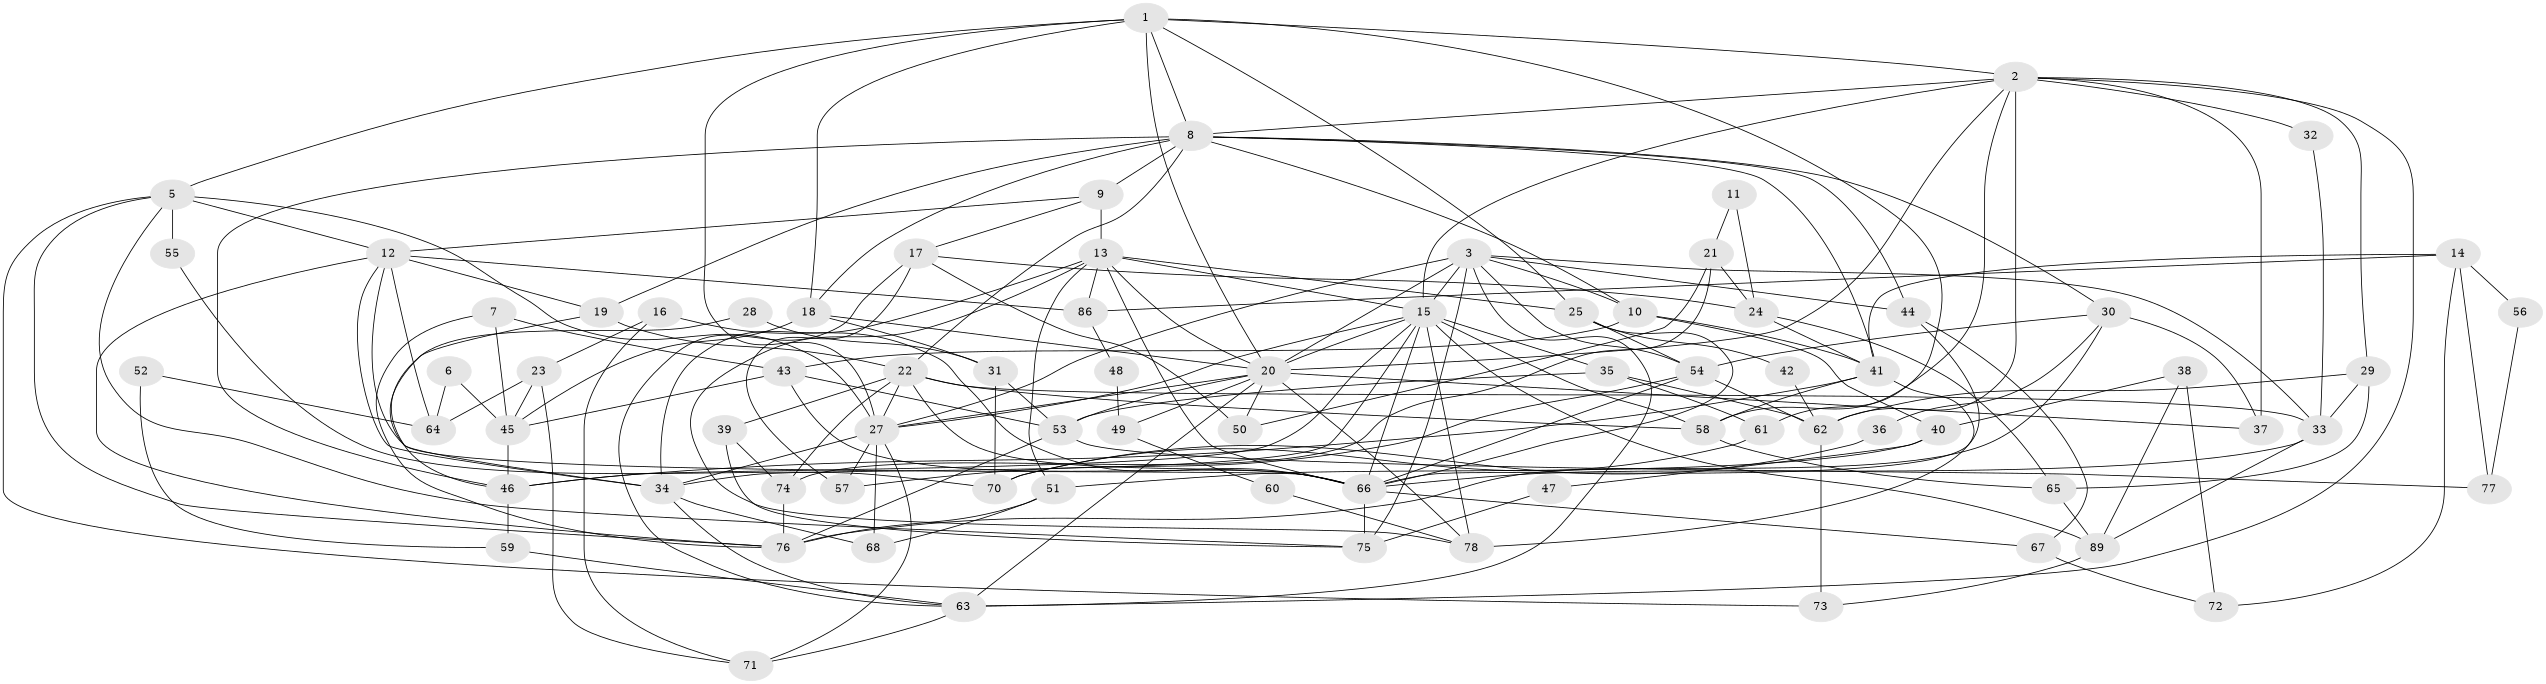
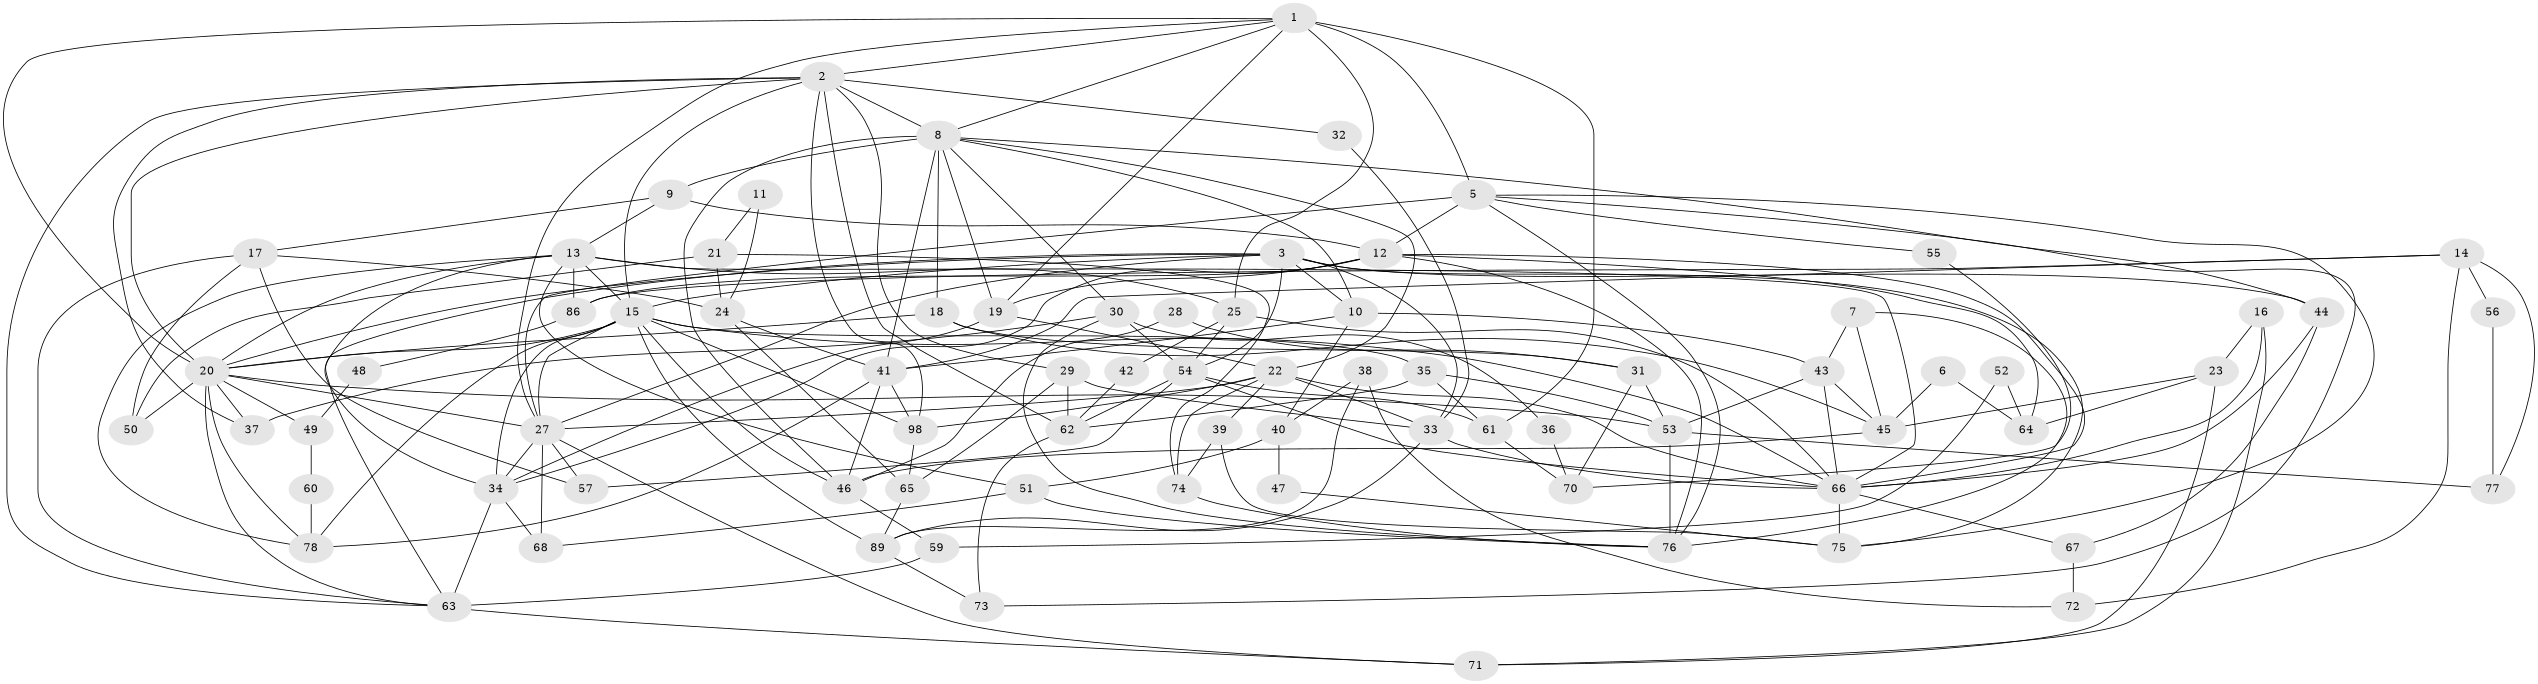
  graph {
    node [color=gray90 style=filled]
    edge [weight=1.0]
    1
    2
    5
    8
    19
    20
    25
    27
    61
    15
    29
    32
    37
-   58
+   58 [label=98]
    62
    63
    75
    12
    55
    73
    76
    10
    44
    9
    18
    22
    30
    41
    46
    34
    49
    78
    50
    53
    54
    42
    66
    71
    57
    68
    70
    35
    n43 [label=89]
    33
    65
    3
    43
    40
    67
    60
    64
    n52 [label=86]
    6
    45
    7
    13
    17
    31
    74
    39
    36
    59
    51
    24
    47
    11
    21
    48
    14
    56
    72
    77
    16
    23
    28
    38
    52
    1 -- 2
    1 -- 5 [weight=2.0]
    1 -- 8
-   1 -- 18
+   1 -- 19
    1 -- 20
    1 -- 25
    1 -- 27
    1 -- 61
    2 -- 8
    2 -- 20
    2 -- 15
    2 -- 29
    2 -- 32
    2 -- 37 [weight=2.0]
    2 -- 58
    2 -- 62
    2 -- 63
    5 -- 27
    5 -- 75
    5 -- 12
    5 -- 55
    5 -- 73
    5 -- 76
    8 -- 19
    8 -- 10
    8 -- 44
    8 -- 9 [weight=3.0]
    8 -- 18
    8 -- 22
    8 -- 30
    8 -- 41 [weight=2.0]
    8 -- 46
    19 -- 22
    19 -- 34
    20 -- 27
    20 -- 37
    20 -- 63
    20 -- 49
    20 -- 78
    20 -- 50
    20 -- 53
    25 -- 54
    25 -- 42
    25 -- 66
    27 -- 34
    27 -- 71
    27 -- 57
    27 -- 68
    61 -- 70
    15 -- 20
    15 -- 27
    15 -- 58
    15 -- 46
    15 -- 34
    15 -- 78
    15 -- 66
    15 -- 35
    15 -- n43
    29 -- 62
    29 -- 33 [weight=2.0]
    29 -- 65
    32 -- 33
    58 -- 65
    62 -- 73
    63 -- 71
    12 -- 19
    12 -- 76
    12 -- 34
    12 -- 66
    12 -- 64
    12 -- n52
    55 -- 70
    10 -- 41
    10 -- 43
    10 -- 40
    44 -- 66
    44 -- 67
    9 -- 12
    9 -- 13
    9 -- 17
    18 -- 20 [weight=2.0]
    18 -- 45
    18 -- 31
    22 -- 27
    22 -- 58
    22 -- 66
    22 -- 33
    22 -- 74
    22 -- 39
    30 -- 37
    30 -- 76
    30 -- 54
    30 -- 36
    41 -- 58
    41 -- 46
    41 -- 78
    46 -- 59
    34 -- 63
    34 -- 68
    49 -- 60
    53 -- 76
    53 -- 77
+   54 -- 61
    54 -- 62
    54 -- 66
    54 -- 57
    42 -- 62
    66 -- 75
    66 -- 67
    35 -- 61
    35 -- 62
    35 -- 53
    n43 -- 73
    33 -- 66
    33 -- n43
    65 -- n43
    3 -- 20
    3 -- 27 [weight=2.0]
    3 -- 15 [weight=2.0]
    3 -- 63
    3 -- 75
    3 -- 10
    3 -- 44
    3 -- 54
    3 -- 33
    43 -- 53
    43 -- 66
    43 -- 45
    40 -- 51
    40 -- 47
    67 -- 72
    60 -- 78
    n52 -- 48
    6 -- 64
    6 -- 45
    45 -- 46
    7 -- 76
    7 -- 43
    7 -- 45
    13 -- 20
    13 -- 25
    13 -- 15
    13 -- 34
    13 -- 78
    13 -- 66
    13 -- n52
    13 -- 51
    17 -- 63
    17 -- 50
    17 -- 57
    17 -- 24
    31 -- 53
    31 -- 70
    74 -- 76
    39 -- 75
    39 -- 74
    36 -- 70
    59 -- 63
    51 -- 76
    51 -- 68
    24 -- 41
    24 -- 65
    47 -- 75
    11 -- 24
    11 -- 21
    21 -- 50
    21 -- 74
    21 -- 24
    48 -- 49
    14 -- 41
    14 -- n52
    14 -- 56
    14 -- 72
    14 -- 77
    56 -- 77
    16 -- 66
    16 -- 71
    16 -- 23
    23 -- 71
    23 -- 64
    23 -- 45
    28 -- 46
    28 -- 31
    38 -- n43
    38 -- 40
    38 -- 72
    52 -- 64
    52 -- 59
  }
